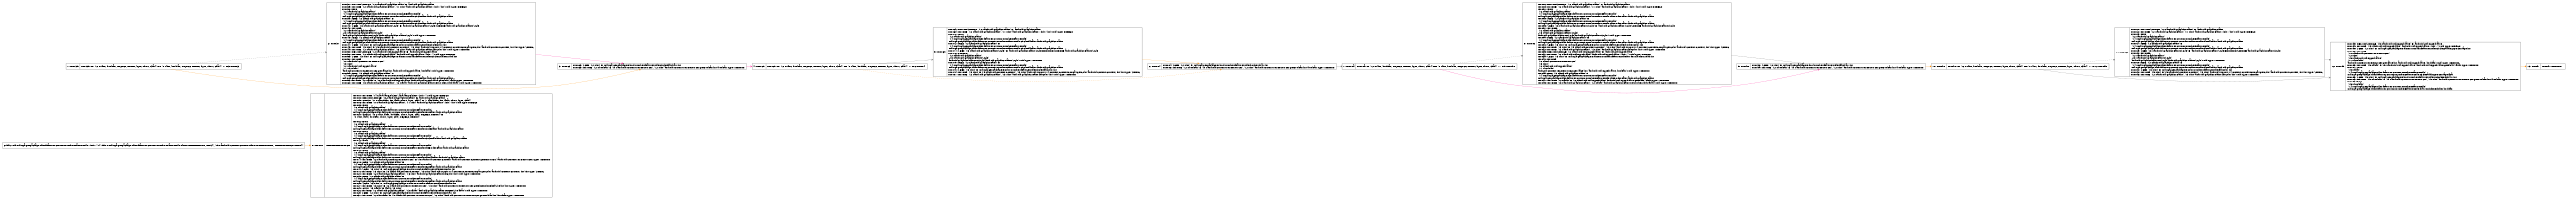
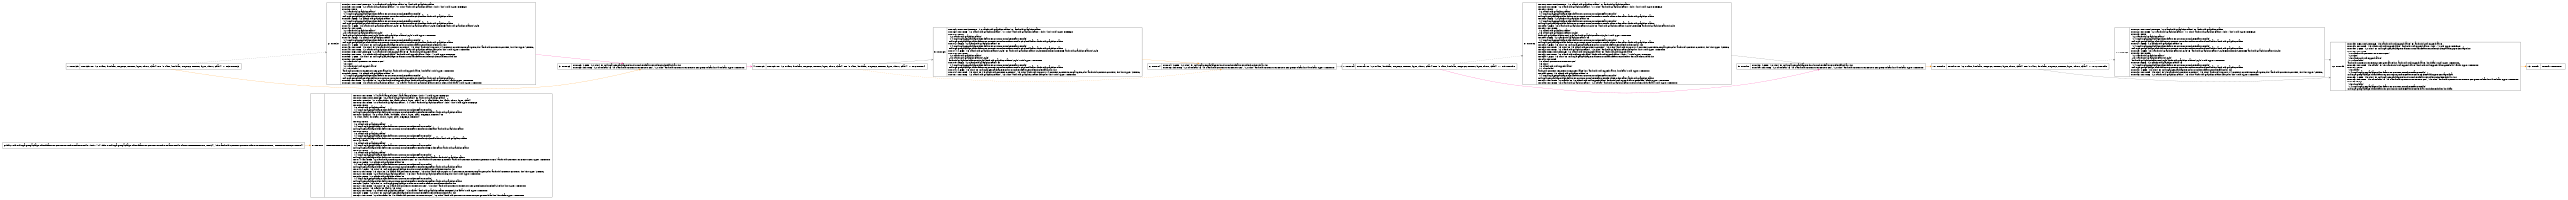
  digraph {
    rankdir=LR
    node [shape=record]
    edge [arrowhead=dot color=gray40]
    n1 [label="{0\:\ 0x0000|MTH_ENTER_BLOCK\l|0x0000: INVOKE  (r4 I:java.lang.Object) java.lang.Object.\<init\>():void type: DIRECT \l0x0003: NEW_INSTANCE  (r0 I:android.graphics.Paint) =  android.graphics.Paint \l0x0005: CONST  (r1 I:?[boolean, int, float, short, byte, char]) = (1 ?[boolean, int, float, short, byte, char]) \l0x0006: INVOKE  (r0 I:android.graphics.Paint), (r1 I:int) android.graphics.Paint.\<init\>(int):void type: DIRECT \l0x0009: IPUT  \l  (r0 I:android.graphics.Paint)\l  (r4 I:mil.nga.geopackage.tiles.features.custom.NumberFeaturesTile)\l mil.nga.geopackage.tiles.features.custom.NumberFeaturesTile.textPaint android.graphics.Paint \l0x000b: CONST  (r0 I:?[int, float, boolean, short, byte, char, OBJECT, ARRAY]) = \l  (0 ?[int, float, boolean, short, byte, char, OBJECT, ARRAY])\l \l0x000c: IPUT  \l  (r0 I:android.graphics.Paint)\l  (r4 I:mil.nga.geopackage.tiles.features.custom.NumberFeaturesTile)\l mil.nga.geopackage.tiles.features.custom.NumberFeaturesTile.circlePaint android.graphics.Paint \l0x000e: IPUT  \l  (r0 I:android.graphics.Paint)\l  (r4 I:mil.nga.geopackage.tiles.features.custom.NumberFeaturesTile)\l mil.nga.geopackage.tiles.features.custom.NumberFeaturesTile.circleFillPaint android.graphics.Paint \l0x0010: IPUT  \l  (r0 I:android.graphics.Paint)\l  (r4 I:mil.nga.geopackage.tiles.features.custom.NumberFeaturesTile)\l mil.nga.geopackage.tiles.features.custom.NumberFeaturesTile.tileBorderPaint android.graphics.Paint \l0x0012: IPUT  \l  (r0 I:android.graphics.Paint)\l  (r4 I:mil.nga.geopackage.tiles.features.custom.NumberFeaturesTile)\l mil.nga.geopackage.tiles.features.custom.NumberFeaturesTile.tileFillPaint android.graphics.Paint \l0x0014: INVOKE  (r0 I:android.content.res.Resources) = (r5 I:android.content.Context) android.content.Context.getResources():android.content.res.Resources type: VIRTUAL \l0x0018: IGET  (r2 I:android.graphics.Paint) = \l  (r4 I:mil.nga.geopackage.tiles.features.custom.NumberFeaturesTile)\l mil.nga.geopackage.tiles.features.custom.NumberFeaturesTile.textPaint android.graphics.Paint \l0x001a: SGET  (r3 I:int) =  mil.nga.geopackage.R.color.number_features_tile_text_color int \l0x001c: INVOKE  (r3 I:int) = (r5 I:android.content.Context), (r3 I:int) android.support.v4.content.ContextCompat.getColor(android.content.Context, int):int type: STATIC \l0x0020: INVOKE  (r2 I:android.graphics.Paint), (r3 I:int) android.graphics.Paint.setColor(int):void type: VIRTUAL \l0x0023: IGET  (r2 I:android.graphics.Paint) = \l  (r4 I:mil.nga.geopackage.tiles.features.custom.NumberFeaturesTile)\l mil.nga.geopackage.tiles.features.custom.NumberFeaturesTile.textPaint android.graphics.Paint \l0x0025: SGET  (r3 I:int) =  mil.nga.geopackage.R.dimen.number_features_tile_text_size int \l0x0027: INVOKE  (r3 I:int) = (r0 I:android.content.res.Resources), (r3 I:int) android.content.res.Resources.getDimensionPixelSize(int):int type: VIRTUAL \l0x002b: CAST  (r3 I:float) = (float) (r3 I:int) \l0x002c: INVOKE  (r2 I:android.graphics.Paint), (r3 I:float) android.graphics.Paint.setTextSize(float):void type: VIRTUAL \l0x002f: SGET  (r2 I:int) =  mil.nga.geopackage.R.bool.number_features_tile_circle_draw int \l0x0031: INVOKE  (r2 I:boolean) = (r0 I:android.content.res.Resources), (r2 I:int) android.content.res.Resources.getBoolean(int):boolean type: VIRTUAL \l}"]
    n2 [label="{1\:\ 0x0035|0x0035: IF  (r2 I:?[int, boolean, OBJECT, ARRAY, byte, short, char]) == (0 ?[int, boolean, OBJECT, ARRAY, byte, short, char])  \-\> B:3:0x0063 \l}"]
    n3 [label="{2\:\ 0x0037|0x0037: NEW_INSTANCE  (r2 I:android.graphics.Paint) =  android.graphics.Paint \l0x0039: INVOKE  (r2 I:android.graphics.Paint), (r1 I:int) android.graphics.Paint.\<init\>(int):void type: DIRECT \l0x003c: IPUT  \l  (r2 I:android.graphics.Paint)\l  (r4 I:mil.nga.geopackage.tiles.features.custom.NumberFeaturesTile)\l mil.nga.geopackage.tiles.features.custom.NumberFeaturesTile.circlePaint android.graphics.Paint \l0x003e: IGET  (r2 I:android.graphics.Paint) = \l  (r4 I:mil.nga.geopackage.tiles.features.custom.NumberFeaturesTile)\l mil.nga.geopackage.tiles.features.custom.NumberFeaturesTile.circlePaint android.graphics.Paint \l0x0040: SGET  (r3 I:android.graphics.Paint$Style) =  android.graphics.Paint.Style.STROKE android.graphics.Paint$Style \l0x0042: INVOKE  \l  (r2 I:android.graphics.Paint)\l  (r3 I:android.graphics.Paint$Style)\l android.graphics.Paint.setStyle(android.graphics.Paint$Style):void type: VIRTUAL \l0x0045: IGET  (r2 I:android.graphics.Paint) = \l  (r4 I:mil.nga.geopackage.tiles.features.custom.NumberFeaturesTile)\l mil.nga.geopackage.tiles.features.custom.NumberFeaturesTile.circlePaint android.graphics.Paint \l0x0047: SGET  (r3 I:int) =  mil.nga.geopackage.R.color.number_features_tile_circle_color int \l0x0049: INVOKE  (r3 I:int) = (r5 I:android.content.Context), (r3 I:int) android.support.v4.content.ContextCompat.getColor(android.content.Context, int):int type: STATIC \l0x004d: INVOKE  (r2 I:android.graphics.Paint), (r3 I:int) android.graphics.Paint.setColor(int):void type: VIRTUAL \l0x0050: NEW_INSTANCE  (r2 I:android.util.TypedValue) =  android.util.TypedValue \l0x0052: INVOKE  (r2 I:android.util.TypedValue) android.util.TypedValue.\<init\>():void type: DIRECT \l0x0055: SGET  (r3 I:int) =  mil.nga.geopackage.R.dimen.number_features_tile_circle_stroke_width int \l0x0057: INVOKE  \l  (r0 I:android.content.res.Resources)\l  (r3 I:int)\l  (r2 I:android.util.TypedValue)\l  (r1 I:boolean)\l android.content.res.Resources.getValue(int, android.util.TypedValue, boolean):void type: VIRTUAL \l0x005a: IGET  (r3 I:android.graphics.Paint) = \l  (r4 I:mil.nga.geopackage.tiles.features.custom.NumberFeaturesTile)\l mil.nga.geopackage.tiles.features.custom.NumberFeaturesTile.circlePaint android.graphics.Paint \l0x005c: INVOKE  (r2 I:float) = (r2 I:android.util.TypedValue) android.util.TypedValue.getFloat():float type: VIRTUAL \l0x0060: INVOKE  (r3 I:android.graphics.Paint), (r2 I:float) android.graphics.Paint.setStrokeWidth(float):void type: VIRTUAL \l}"]
    n4 [label="{3\:\ 0x0063|0x0063: SGET  (r2 I:int) =  mil.nga.geopackage.R.bool.number_features_tile_circle_fill_draw int \l0x0065: INVOKE  (r2 I:boolean) = (r0 I:android.content.res.Resources), (r2 I:int) android.content.res.Resources.getBoolean(int):boolean type: VIRTUAL \l}"]
    n5 [label="{4\:\ 0x0069|0x0069: IF  (r2 I:?[int, boolean, OBJECT, ARRAY, byte, short, char]) == (0 ?[int, boolean, OBJECT, ARRAY, byte, short, char])  \-\> B:6:0x0084 \l}"]
-   n6 [label="{5\:\ 0x006b|0x006b: NEW_INSTANCE  (r2 I:android.graphics.Paint) =  android.graphics.Paint \l0x006d: INVOKE  (r2 I:android.graphics.Paint), (r1 I:int) android.graphics.Paint.\<init\>(int):void type: DIRECT \l0x0070: IPUT  \l  (r2 I:android.graphics.Paint)\l  (r4 I:mil.nga.geopackage.tiles.features.custom.NumberFeaturesTile)\l mil.nga.geopackage.tiles.features.custom.NumberFeaturesTile.circleFillPaint android.graphics.Paint \l0x0072: IGET  (r2 I:android.graphics.Paint) = \l  (r4 I:mil.nga.geopackage.tiles.features.custom.NumberFeaturesTile)\l mil.nga.geopackage.tiles.features.custom.NumberFeaturesTile.circleFillPaint android.graphics.Paint \l0x0074: SGET  (r3 I:android.graphics.Paint$Style) =  android.graphics.Paint.Style.FILL_AND_STROKE android.graphics.Paint$Style \l0x0076: DIRECT  \l  (r2 I:android.graphics.Paint)\l  (r3 I:android.graphics.Paint$Style)\l android.graphics.Paint.setStyle(android.graphics.Paint$Style):void type: VIRTUAL \l0x0079: IGET  (r2 I:android.graphics.Paint) = \l  (r4 I:mil.nga.geopackage.tiles.features.custom.NumberFeaturesTile)\l mil.nga.geopackage.tiles.features.custom.NumberFeaturesTile.circleFillPaint android.graphics.Paint \l0x007b: SGET  (r3 I:int) =  mil.nga.geopackage.R.color.number_features_tile_circle_fill_color int \l0x007d: INVOKE  (r3 I:int) = (r5 I:android.content.Context), (r3 I:int) android.support.v4.content.ContextCompat.getColor(android.content.Context, int):int type: STATIC \l0x0081: INVOKE  (r2 I:android.graphics.Paint), (r3 I:int) android.graphics.Paint.setColor(int):void type: VIRTUAL \l}"]
+   n6 [label="{5\:\ 0x006b|0x006b: NEW_INSTANCE  (r2 I:android.graphics.Paint) =  android.graphics.Paint \l0x006d: INVOKE  (r2 I:android.graphics.Paint), (r1 I:int) android.graphics.Paint.\<init\>(int):void type: DIRECT \l0x0070: IPUT  \l  (r2 I:android.graphics.Paint)\l  (r4 I:mil.nga.geopackage.tiles.features.custom.NumberFeaturesTile)\l mil.nga.geopackage.tiles.features.custom.NumberFeaturesTile.circleFillPaint android.graphics.Paint \l0x0072: IGET  (r2 I:android.graphics.Paint) = \l  (r4 I:mil.nga.geopackage.tiles.features.custom.NumberFeaturesTile)\l mil.nga.geopackage.tiles.features.custom.NumberFeaturesTile.circleFillPaint android.graphics.Paint \l0x0074: SGET  (r3 I:android.graphics.Paint$Style) =  android.graphics.Paint.Style.FILL_AND_STROKE android.graphics.Paint$Style \l0x0076: INVOKE  \l  (r2 I:android.graphics.Paint)\l  (r3 I:android.graphics.Paint$Style)\l android.graphics.Paint.setStyle(android.graphics.Paint$Style):void type: VIRTUAL \l0x0079: IGET  (r2 I:android.graphics.Paint) = \l  (r4 I:mil.nga.geopackage.tiles.features.custom.NumberFeaturesTile)\l mil.nga.geopackage.tiles.features.custom.NumberFeaturesTile.circleFillPaint android.graphics.Paint \l0x007b: SGET  (r3 I:int) =  mil.nga.geopackage.R.color.number_features_tile_circle_fill_color int \l0x007d: INVOKE  (r3 I:int) = (r5 I:android.content.Context), (r3 I:int) android.support.v4.content.ContextCompat.getColor(android.content.Context, int):int type: STATIC \l0x0081: INVOKE  (r2 I:android.graphics.Paint), (r3 I:int) android.graphics.Paint.setColor(int):void type: VIRTUAL \l}"]
    n7 [label="{6\:\ 0x0084|0x0084: SGET  (r2 I:int) =  mil.nga.geopackage.R.bool.number_features_tile_border_draw int \l0x0086: INVOKE  (r2 I:boolean) = (r0 I:android.content.res.Resources), (r2 I:int) android.content.res.Resources.getBoolean(int):boolean type: VIRTUAL \l}"]
    n8 [label="{7\:\ 0x008a|0x008a: IF  (r2 I:?[int, boolean, OBJECT, ARRAY, byte, short, char]) == (0 ?[int, boolean, OBJECT, ARRAY, byte, short, char])  \-\> B:9:0x00b8 \l}"]
    n9 [label="{8\:\ 0x008c|0x008c: NEW_INSTANCE  (r2 I:android.graphics.Paint) =  android.graphics.Paint \l0x008e: INVOKE  (r2 I:android.graphics.Paint), (r1 I:int) android.graphics.Paint.\<init\>(int):void type: DIRECT \l0x0091: IPUT  \l  (r2 I:android.graphics.Paint)\l  (r4 I:mil.nga.geopackage.tiles.features.custom.NumberFeaturesTile)\l mil.nga.geopackage.tiles.features.custom.NumberFeaturesTile.tileBorderPaint android.graphics.Paint \l0x0093: IGET  (r2 I:android.graphics.Paint) = \l  (r4 I:mil.nga.geopackage.tiles.features.custom.NumberFeaturesTile)\l mil.nga.geopackage.tiles.features.custom.NumberFeaturesTile.tileBorderPaint android.graphics.Paint \l0x0095: SGET  (r3 I:android.graphics.Paint$Style) =  android.graphics.Paint.Style.STROKE android.graphics.Paint$Style \l0x0097: INVOKE  \l  (r2 I:android.graphics.Paint)\l  (r3 I:android.graphics.Paint$Style)\l android.graphics.Paint.setStyle(android.graphics.Paint$Style):void type: VIRTUAL \l0x009a: IGET  (r2 I:android.graphics.Paint) = \l  (r4 I:mil.nga.geopackage.tiles.features.custom.NumberFeaturesTile)\l mil.nga.geopackage.tiles.features.custom.NumberFeaturesTile.tileBorderPaint android.graphics.Paint \l0x009c: SGET  (r3 I:int) =  mil.nga.geopackage.R.color.number_features_tile_border_color int \l0x009e: INVOKE  (r3 I:int) = (r5 I:android.content.Context), (r3 I:int) android.support.v4.content.ContextCompat.getColor(android.content.Context, int):int type: STATIC \l0x00a2: INVOKE  (r2 I:android.graphics.Paint), (r3 I:int) android.graphics.Paint.setColor(int):void type: VIRTUAL \l0x00a5: NEW_INSTANCE  (r2 I:android.util.TypedValue) =  android.util.TypedValue \l0x00a7: INVOKE  (r2 I:android.util.TypedValue) android.util.TypedValue.\<init\>():void type: DIRECT \l0x00aa: SGET  (r3 I:int) =  mil.nga.geopackage.R.dimen.number_features_tile_border_stroke_width int \l0x00ac: INVOKE  \l  (r0 I:bool.content.res.Resources)\l  (r3 I:int)\l  (r2 I:android.util.TypedValue)\l  (r1 I:boolean)\l android.content.res.Resources.getValue(int, android.util.TypedValue, boolean):void type: VIRTUAL \l0x00af: IGET  (r3 I:android.graphics.Paint) = \l  (r4 I:mil.nga.geopackage.tiles.features.custom.NumberFeaturesTile)\l mil.nga.geopackage.tiles.features.custom.NumberFeaturesTile.tileBorderPaint android.graphics.Paint \l0x00b1: INVOKE  (r2 I:float) = (r2 I:android.util.TypedValue) android.util.TypedValue.getFloat():float type: VIRTUAL \l0x00b5: INVOKE  (r3 I:android.graphics.Paint), (r2 I:float) android.graphics.Paint.setStrokeWidth(float):void type: VIRTUAL \l}"]
    n10 [label="{9\:\ 0x00b8|0x00b8: SGET  (r2 I:int) =  mil.nga.geopackage.R.bool.number_features_tile_fill_draw int \l0x00ba: INVOKE  (r2 I:boolean) = (r0 I:android.content.res.Resources), (r2 I:int) android.content.res.Resources.getBoolean(int):boolean type: VIRTUAL \l}"]
    n11 [label="{10\:\ 0x00be|0x00be: IF  (r2 I:?[int, boolean, OBJECT, ARRAY, byte, short, char]) == (0 ?[int, boolean, OBJECT, ARRAY, byte, short, char])  \-\> B:12:0x00d9 \l}"]
    n12 [label="{11\:\ 0x00c0|0x00c0: NEW_INSTANCE  (r2 I:android.graphics.Paint) =  android.graphics.Paint \l0x00c2: INVOKE  (r2 I:android.graphics.Paint), (r1 I:int) android.graphics.Paint.\<init\>(int):void type: DIRECT \l0x00c5: IPUT  \l  (r2 I:android.graphics.Paint)\l  (r4 I:mil.nga.geopackage.tiles.features.custom.NumberFeaturesTile)\l mil.nga.geopackage.tiles.features.custom.NumberFeaturesTile.tileFillPaint android.graphics.Paint \l0x00c7: IGET  (r2 I:android.graphics.Paint) = \l  (r4 I:mil.nga.geopackage.tiles.features.custom.NumberFeaturesTile)\l mil.nga.geopackage.tiles.features.custom.NumberFeaturesTile.tileFillPaint android.graphics.Paint \l0x00c9: SGET  (r3 I:android.graphics.Paint$Style) =  android.graphics.Paint.Style.FILL_AND_STROKE android.graphics.Paint$Style \l0x00cb: INVOKE  \l  (r2 I:android.graphics.Paint)\l  (r3 I:android.graphics.Paint$Style)\l android.graphics.Paint.setStyle(android.graphics.Paint$Style):void type: VIRTUAL \l0x00ce: IGET  (r2 I:android.graphics.Paint) = \l  (r4 I:mil.nga.geopackage.tiles.features.custom.NumberFeaturesTile)\l mil.nga.geopackage.tiles.features.custom.NumberFeaturesTile.tileFillPaint android.graphics.Paint \l0x00d0: SGET  (r3 I:int) =  mil.nga.geopackage.R.color.number_features_tile_fill_color int \l0x00d2: INVOKE  (r5 I:int) = (r5 I:android.content.Context), (r3 I:int) android.support.v4.content.ContextCompat.getColor(android.content.Context, int):int type: STATIC \l0x00d6: INVOKE  (r2 I:android.graphics.Paint), (r5 I:int) android.graphics.Paint.setColor(int):void type: VIRTUAL \l}"]
    n13 [label="{12\:\ 0x00d9|0x00d9: NEW_INSTANCE  (r5 I:android.util.TypedValue) =  android.util.TypedValue \l0x00db: INVOKE  (r5 I:android.util.TypedValue) android.util.TypedValue.\<init\>():void type: DIRECT \l0x00de: SGET  (r2 I:int) =  mil.nga.geopackage.R.dimen.number_features_tile_circle_padding_percentage int \l0x00e0: INVOKE  \l  (r0 I:android.content.res.Resources)\l  (r2 I:int)\l  (r5 I:android.util.TypedValue)\l  (r1 I:boolean)\l android.content.res.Resources.getValue(int, android.util.TypedValue, boolean):void type: VIRTUAL \l0x00e3: INVOKE  (r5 I:float) = (r5 I:android.util.TypedValue) android.util.TypedValue.getFloat():float type: VIRTUAL \l0x00e7: IPUT  \l  (r5 I:float)\l  (r4 I:mil.nga.geopackage.tiles.features.custom.NumberFeaturesTile)\l mil.nga.geopackage.tiles.features.custom.NumberFeaturesTile.circlePaddingPercentage float \l0x00e9: SGET  (r5 I:int) =  mil.nga.geopackage.R.bool.number_features_tile_unindexed_draw int \l0x00eb: INVOKE  (r5 I:boolean) = (r0 I:android.content.res.Resources), (r5 I:int) android.content.res.Resources.getBoolean(int):boolean type: VIRTUAL \l0x00ef: IPUT  \l  (r5 I:boolean)\l  (r4 I:mil.nga.geopackage.tiles.features.custom.NumberFeaturesTile)\l mil.nga.geopackage.tiles.features.custom.NumberFeaturesTile.drawUnindexedTiles boolean \l}"]
    n14 [label="{13\:\ 0x00f1|0x08f1: RETURN   \l}"]
    n15 [label="{public void mil.nga.geopackage.tiles.features.custom.NumberFeaturesTile.\<init\>((r4 'this' I:mil.nga.geopackage.tiles.features.custom.NumberFeaturesTile A[IMMUTABLE_TYPE, THIS]), (r5 I:android.content.Context A[IMMUTABLE_TYPE, METHOD_ARGUMENT])) }"]
    n2 -> n3 [arrowhead=vee style=dashed]
    n2 -> n4 [color=darkorange]
    n3 -> n4 [color=deeppink]
    n4 -> n5 [arrowhead=vee color=deeppink]
    n5 -> n6 [arrowhead=vee style=solid]
    n5 -> n7 [arrowhead=vee color=darkorange style=dashed]
    n6 -> n7 [arrowhead=vee color=darkorange]
    n7 -> n8
    n8 -> n9 [style=dashed]
    n8 -> n10 [arrowhead=vee color=deeppink]
    n9 -> n10
    n10 -> n11 [color=darkorange]
    n11 -> n12 [style=dashed]
    n11 -> n13 [arrowhead=vee]
    n12 -> n13
    n13 -> n14 [color=darkorange]
    n15 -> n1 [color=darkorange]
  }
